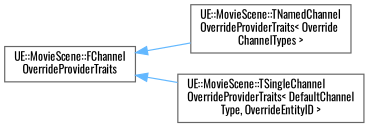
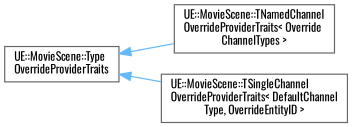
  digraph {
    rankdir=LR
    fontname=Oswald
    node [color=grey40 fillcolor=white fontname=Oswald fontsize=10 shape=box style=filled]
    edge [color=steelblue1 dir=back fontname=Oswald fontsize=10 labelfontname=Helvetica labelfontsize=10 style=solid]
-   n1 [height=0.2 label="UE::MovieScene::FChannel\lOverrideProviderTraits" width=0.4]
+   n1 [height=0.2 label="UE::MovieScene::Type\lOverrideProviderTraits" width=0.4]
    n2 [height=0.2 label="UE::MovieScene::TNamedChannel\lOverrideProviderTraits\< Override\lChannelTypes \>" width=0.4]
    n3 [height=0.2 label="UE::MovieScene::TSingleChannel\lOverrideProviderTraits\< DefaultChannel\lType, OverrideEntityID \>" width=0.4]
    n1 -> n2
    n1 -> n3
  }
